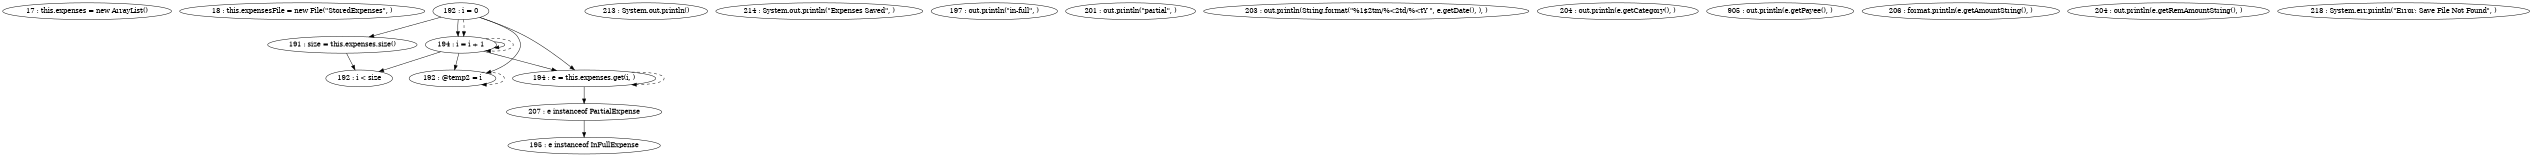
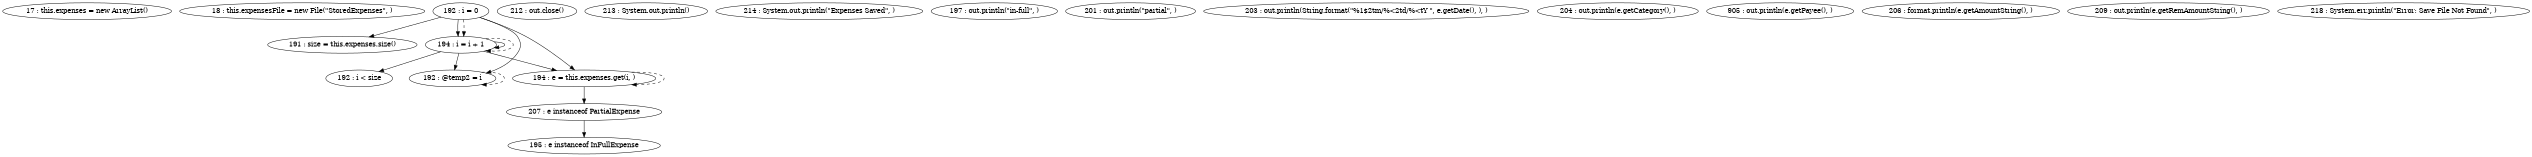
  digraph {
    "17 : this.expenses = new ArrayList()"
    "18 : this.expensesFile = new File(\"StoredExpenses\", )"
    "191 : size = this.expenses.size()"
    "192 : i < size"
    "192 : i = 0"
    "192 : @temp2 = i"
    "194 : e = this.expenses.get(i, )"
    n8 [label="194 : i = i + 1"]
    "207 : e instanceof PartialExpense"
    "195 : e instanceof InFullExpense"
+   "212 : out.close()"
    "213 : System.out.println()"
    "214 : System.out.println(\"Expenses Saved\", )"
    "197 : out.println(\"in-full\", )"
    "201 : out.println(\"partial\", )"
    "203 : out.println(String.format(\"%1$2tm/%<2td/%<tY \", e.getDate(), ), )"
    "204 : out.println(e.getCategory(), )"
    n18 [label="905 : out.println(e.getPayee(), )"]
    n19 [label="206 : format.println(e.getAmountString(), )"]
-   "209 : out.println(e.getRemAmountString(), )" [label="204 : out.println(e.getRemAmountString(), )"]
+   "209 : out.println(e.getRemAmountString(), )"
    "218 : System.err.println(\"Error: Save File Not Found\", )"
-   "191 : size = this.expenses.size()" -> "192 : i < size"
    "192 : i = 0" -> "191 : size = this.expenses.size()"
    "192 : i = 0" -> "192 : @temp2 = i"
    "192 : i = 0" -> "194 : e = this.expenses.get(i, )"
    "192 : i = 0" -> n8
    "192 : i = 0" -> n8 [style=dashed]
    "192 : @temp2 = i" -> "192 : @temp2 = i" [style=dashed]
    "194 : e = this.expenses.get(i, )" -> "194 : e = this.expenses.get(i, )" [style=dashed]
    "194 : e = this.expenses.get(i, )" -> "207 : e instanceof PartialExpense"
    n8 -> "192 : i < size"
    n8 -> "192 : @temp2 = i"
    n8 -> "194 : e = this.expenses.get(i, )"
    n8 -> n8
    n8 -> n8 [style=dashed]
    "207 : e instanceof PartialExpense" -> "195 : e instanceof InFullExpense"
  }
